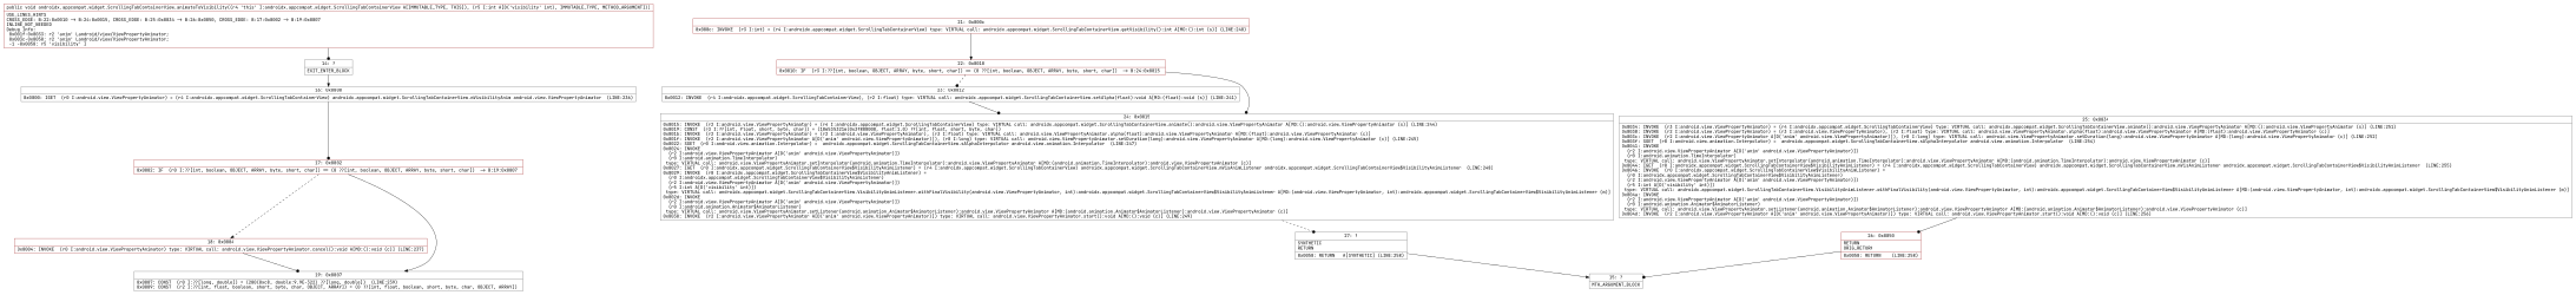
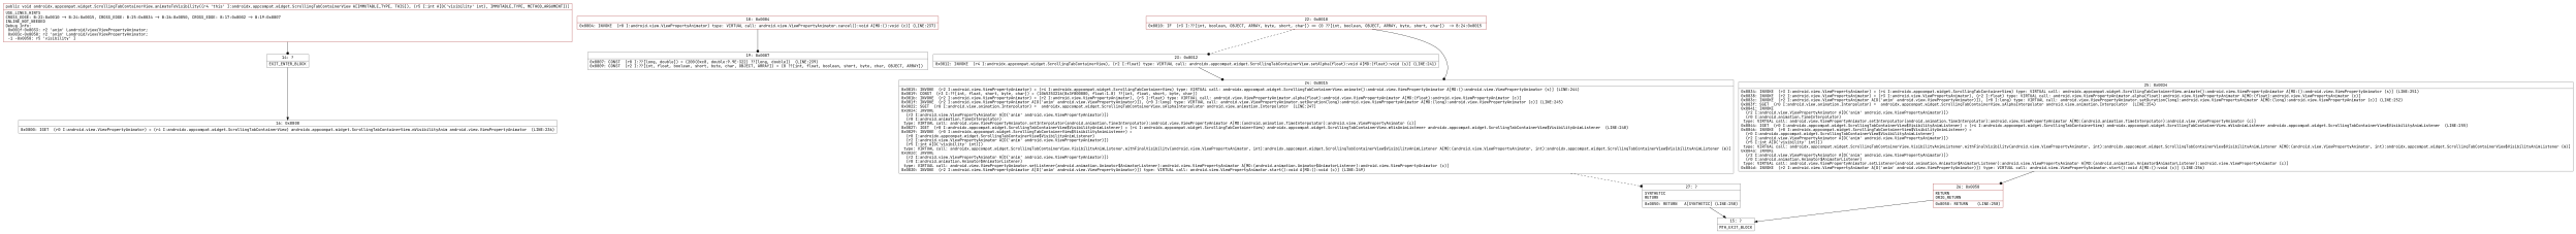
  digraph {
    fontname="JetBrains Mono"
    node [color=gray40 fontname="JetBrains Mono" shape=record]
    edge [arrowhead=dot fontname="JetBrains Mono"]
    n1 [label="{14\:\ ?|EXIT_ENTER_BLOCK\l}"]
    n2 [label="{16\:\ 0x0000|0x0000: IGET  (r0 I:android.view.ViewPropertyAnimator) = (r4 I:androidx.appcompat.widget.ScrollingTabContainerView) androidx.appcompat.widget.ScrollingTabContainerView.mVisibilityAnim android.view.ViewPropertyAnimator  (LINE:236)\l}"]
-   n3 [color=brown label="{17\:\ 0x0002|0x0002: IF  (r0 I:??[int, boolean, OBJECT, ARRAY, byte, short, char]) == (0 ??[int, boolean, OBJECT, ARRAY, byte, short, char])  \-\> B:19:0x0007 \l}"]
    n4 [color=brown label="{18\:\ 0x0004|0x0004: INVOKE  (r0 I:android.view.ViewPropertyAnimator) type: VIRTUAL call: android.view.ViewPropertyAnimator.cancel():void A[MD:():void (c)] (LINE:237)\l}"]
    n5 [label="{19\:\ 0x0007|0x0007: CONST  (r0 I:??[long, double]) = (200(0xc8, double:9.9E\-322) ??[long, double])  (LINE:239)\l0x0009: CONST  (r2 I:??[int, float, boolean, short, byte, char, OBJECT, ARRAY]) = (0 ??[int, float, boolean, short, byte, char, OBJECT, ARRAY]) \l}"]
-   n6 [color=brown label="{21\:\ 0x000c|0x000c: INVOKE  (r3 I:int) = (r4 I:androidx.appcompat.widget.ScrollingTabContainerView) type: VIRTUAL call: androidx.appcompat.widget.ScrollingTabContainerView.getVisibility():int A[MD:():int (s)] (LINE:240)\l}"]
    n7 [color=brown label="{22\:\ 0x0010|0x0010: IF  (r3 I:??[int, boolean, OBJECT, ARRAY, byte, short, char]) == (0 ??[int, boolean, OBJECT, ARRAY, byte, short, char])  \-\> B:24:0x0015 \l}"]
    n8 [label="{25\:\ 0x0034|0x0034: INVOKE  (r3 I:android.view.ViewPropertyAnimator) = (r4 I:androidx.appcompat.widget.ScrollingTabContainerView) type: VIRTUAL call: androidx.appcompat.widget.ScrollingTabContainerView.animate():android.view.ViewPropertyAnimator A[MD:():android.view.ViewPropertyAnimator (s)] (LINE:251)\l0x0038: INVOKE  (r2 I:android.view.ViewPropertyAnimator) = (r3 I:android.view.ViewPropertyAnimator), (r2 I:float) type: VIRTUAL call: android.view.ViewPropertyAnimator.alpha(float):android.view.ViewPropertyAnimator A[MD:(float):android.view.ViewPropertyAnimator (c)]\l0x003c: INVOKE  (r2 I:android.view.ViewPropertyAnimator A[D('anim' android.view.ViewPropertyAnimator)]), (r0 I:long) type: VIRTUAL call: android.view.ViewPropertyAnimator.setDuration(long):android.view.ViewPropertyAnimator A[MD:(long):android.view.ViewPropertyAnimator (c)] (LINE:252)\l0x003f: SGET  (r0 I:android.view.animation.Interpolator) =  androidx.appcompat.widget.ScrollingTabContainerView.sAlphaInterpolator android.view.animation.Interpolator  (LINE:254)\l0x0041: INVOKE  \l  (r2 I:android.view.ViewPropertyAnimator A[D('anim' android.view.ViewPropertyAnimator)])\l  (r0 I:android.animation.TimeInterpolator)\l type: VIRTUAL call: android.view.ViewPropertyAnimator.setInterpolator(android.animation.TimeInterpolator):android.view.ViewPropertyAnimator A[MD:(android.animation.TimeInterpolator):android.view.ViewPropertyAnimator (c)]\l0x0044: IGET  (r0 I:androidx.appcompat.widget.ScrollingTabContainerView$VisibilityAnimListener) = (r4 I:androidx.appcompat.widget.ScrollingTabContainerView) androidx.appcompat.widget.ScrollingTabContainerView.mVisAnimListener androidx.appcompat.widget.ScrollingTabContainerView$VisibilityAnimListener  (LINE:255)\l0x0046: INVOKE  (r0 I:androidx.appcompat.widget.ScrollingTabContainerView$VisibilityAnimListener) = \l  (r0 I:androidx.appcompat.widget.ScrollingTabContainerView$VisibilityAnimListener)\l  (r2 I:android.view.ViewPropertyAnimator A[D('anim' android.view.ViewPropertyAnimator)])\l  (r5 I:int A[D('visibility' int)])\l type: VIRTUAL call: androidx.appcompat.widget.ScrollingTabContainerView.VisibilityAnimListener.withFinalVisibility(android.view.ViewPropertyAnimator, int):androidx.appcompat.widget.ScrollingTabContainerView$VisibilityAnimListener A[MD:(android.view.ViewPropertyAnimator, int):androidx.appcompat.widget.ScrollingTabContainerView$VisibilityAnimListener (m)]\l0x004a: INVOKE  \l  (r2 I:android.view.ViewPropertyAnimator A[D('anim' android.view.ViewPropertyAnimator)])\l  (r0 I:android.animation.Animator$AnimatorListener)\l type: VIRTUAL call: android.view.ViewPropertyAnimator.setListener(android.animation.Animator$AnimatorListener):android.view.ViewPropertyAnimator A[MD:(android.animation.Animator$AnimatorListener):android.view.ViewPropertyAnimator (c)]\l0x004d: INVOKE  (r2 I:android.view.ViewPropertyAnimator A[D('anim' android.view.ViewPropertyAnimator)]) type: VIRTUAL call: android.view.ViewPropertyAnimator.start():void A[MD:():void (c)] (LINE:256)\l}"]
    n9 [color=brown label="{26\:\ 0x0050|RETURN\lORIG_RETURN\l|0x0050: RETURN    (LINE:258)\l}"]
    n10 [label="{23\:\ 0x0012|0x0012: INVOKE  (r4 I:androidx.appcompat.widget.ScrollingTabContainerView), (r2 I:float) type: VIRTUAL call: androidx.appcompat.widget.ScrollingTabContainerView.setAlpha(float):void A[MD:(float):void (s)] (LINE:241)\l}"]
    n11 [label="{24\:\ 0x0015|0x0015: INVOKE  (r2 I:android.view.ViewPropertyAnimator) = (r4 I:androidx.appcompat.widget.ScrollingTabContainerView) type: VIRTUAL call: androidx.appcompat.widget.ScrollingTabContainerView.animate():android.view.ViewPropertyAnimator A[MD:():android.view.ViewPropertyAnimator (s)] (LINE:244)\l0x0019: CONST  (r3 I:??[int, float, short, byte, char]) = (1065353216(0x3f800000, float:1.0) ??[int, float, short, byte, char]) \l0x001b: INVOKE  (r2 I:android.view.ViewPropertyAnimator) = (r2 I:android.view.ViewPropertyAnimator), (r3 I:float) type: VIRTUAL call: android.view.ViewPropertyAnimator.alpha(float):android.view.ViewPropertyAnimator A[MD:(float):android.view.ViewPropertyAnimator (c)]\l0x001f: INVOKE  (r2 I:android.view.ViewPropertyAnimator A[D('anim' android.view.ViewPropertyAnimator)]), (r0 I:long) type: VIRTUAL call: android.view.ViewPropertyAnimator.setDuration(long):android.view.ViewPropertyAnimator A[MD:(long):android.view.ViewPropertyAnimator (c)] (LINE:245)\l0x0022: SGET  (r0 I:android.view.animation.Interpolator) =  androidx.appcompat.widget.ScrollingTabContainerView.sAlphaInterpolator android.view.animation.Interpolator  (LINE:247)\l0x0024: INVOKE  \l  (r2 I:android.view.ViewPropertyAnimator A[D('anim' android.view.ViewPropertyAnimator)])\l  (r0 I:android.animation.TimeInterpolator)\l type: VIRTUAL call: android.view.ViewPropertyAnimator.setInterpolator(android.animation.TimeInterpolator):android.view.ViewPropertyAnimator A[MD:(android.animation.TimeInterpolator):android.view.ViewPropertyAnimator (c)]\l0x0027: IGET  (r0 I:androidx.appcompat.widget.ScrollingTabContainerView$VisibilityAnimListener) = (r4 I:androidx.appcompat.widget.ScrollingTabContainerView) androidx.appcompat.widget.ScrollingTabContainerView.mVisAnimListener androidx.appcompat.widget.ScrollingTabContainerView$VisibilityAnimListener  (LINE:248)\l0x0029: INVOKE  (r0 I:androidx.appcompat.widget.ScrollingTabContainerView$VisibilityAnimListener) = \l  (r0 I:androidx.appcompat.widget.ScrollingTabContainerView$VisibilityAnimListener)\l  (r2 I:android.view.ViewPropertyAnimator A[D('anim' android.view.ViewPropertyAnimator)])\l  (r5 I:int A[D('visibility' int)])\l type: VIRTUAL call: androidx.appcompat.widget.ScrollingTabContainerView.VisibilityAnimListener.withFinalVisibility(android.view.ViewPropertyAnimator, int):androidx.appcompat.widget.ScrollingTabContainerView$VisibilityAnimListener A[MD:(android.view.ViewPropertyAnimator, int):androidx.appcompat.widget.ScrollingTabContainerView$VisibilityAnimListener (m)]\l0x002d: INVOKE  \l  (r2 I:android.view.ViewPropertyAnimator A[D('anim' android.view.ViewPropertyAnimator)])\l  (r0 I:android.animation.Animator$AnimatorListener)\l type: VIRTUAL call: android.view.ViewPropertyAnimator.setListener(android.animation.Animator$AnimatorListener):android.view.ViewPropertyAnimator A[MD:(android.animation.Animator$AnimatorListener):android.view.ViewPropertyAnimator (c)]\l0x0030: INVOKE  (r2 I:android.view.ViewPropertyAnimator A[D('anim' android.view.ViewPropertyAnimator)]) type: VIRTUAL call: android.view.ViewPropertyAnimator.start():void A[MD:():void (c)] (LINE:249)\l}"]
    n12 [label="{27\:\ ?|SYNTHETIC\lRETURN\l|0x0050: RETURN   A[SYNTHETIC] (LINE:258)\l}"]
-   n13 [label="{15\:\ ?|MTH_ARGUMENT_BLOCK\l}"]
+   n13 [label="{15\:\ ?|MTH_EXIT_BLOCK\l}"]
    n14 [color=brown label="{public void androidx.appcompat.widget.ScrollingTabContainerView.animateToVisibility((r4 'this' I:androidx.appcompat.widget.ScrollingTabContainerView A[IMMUTABLE_TYPE, THIS]), (r5 I:int A[D('visibility' int), IMMUTABLE_TYPE, METHOD_ARGUMENT]))  | USE_LINES_HINTS\lCROSS_EDGE: B:22:0x0010 \-\> B:24:0x0015, CROSS_EDGE: B:25:0x0034 \-\> B:26:0x0050, CROSS_EDGE: B:17:0x0002 \-\> B:19:0x0007\lINLINE_NOT_NEEDED\lDebug Info:\l  0x001f\-0x0033: r2 'anim' Landroid\/view\/ViewPropertyAnimator;\l  0x003c\-0x0050: r2 'anim' Landroid\/view\/ViewPropertyAnimator;\l  \-1 \-0x0050: r5 'visibility' I\l}"]
    n1 -> n2 [arrowhead=normal]
-   n2 -> n3
-   n3 -> n4 [arrowhead=normal style=dashed]
-   n3 -> n5 [arrowhead=normal]
    n4 -> n5
-   n6 -> n7 [arrowhead=normal]
    n7 -> n10 [style=dashed]
    n7 -> n11
    n8 -> n9
-   n9 -> n13
+   n9 -> n13 [arrowhead=normal]
    n10 -> n11
    n11 -> n12 [style=dashed]
    n12 -> n13 [arrowhead=normal]
    n14 -> n1
  }
